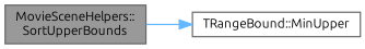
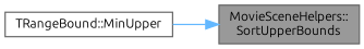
  digraph {
    rankdir=LR
    fontname=Ubuntu
    node [fontname=Ubuntu fontsize=10 shape=box style=filled]
    n1 [color=gray40 fillcolor=grey60 fontcolor=black height=0.2 label="MovieSceneHelpers::\lSortUpperBounds" width=0.4]
    n2 [color=grey40 fillcolor=white height=0.2 label="TRangeBound::MinUpper" width=0.4]
-   n1 -> n2 [color=steelblue1 fontname=Ubuntu fontsize=10 labelfontname=Helvetica labelfontsize=10 style=solid]
+   n2 -> n1 [color=steelblue1 fontname=Ubuntu fontsize=10 labelfontname=Helvetica labelfontsize=10 style=solid]
  }
